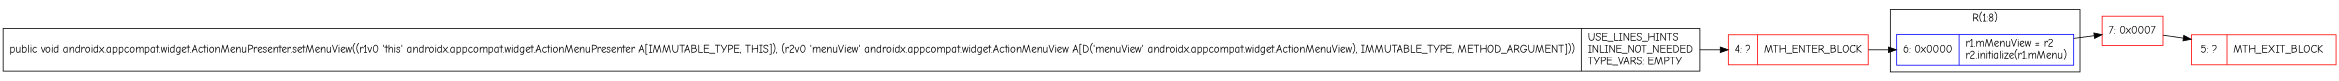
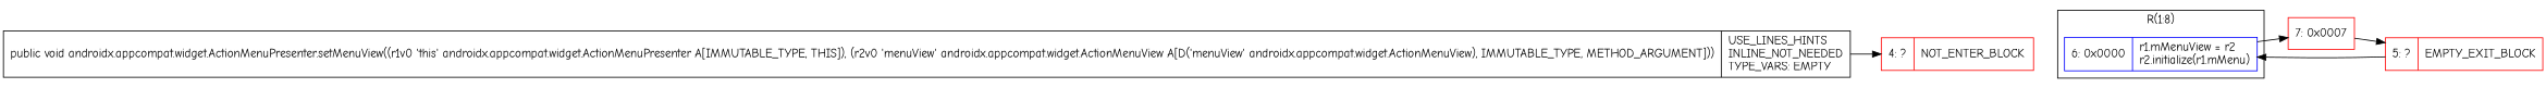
  digraph {
    fontname="Comic Neue"
    rankdir=LR
    node [color=red fontname="Comic Neue" shape=record]
    edge [fontname="Comic Neue"]
    n1 [color=blue label="{6\:\ 0x0000|r1.mMenuView = r2\lr2.initialize(r1.mMenu)\l}"]
    n2 [label="{7\:\ 0x0007}"]
-   n3 [label="{5\:\ ?|MTH_EXIT_BLOCK\l}"]
-   n4 [label="{4\:\ ?|MTH_ENTER_BLOCK\l}"]
+   n3 [label="{5\:\ ?|EMPTY_EXIT_BLOCK\l}"]
+   n4 [label="{4\:\ ?|NOT_ENTER_BLOCK\l}"]
    n5 [label="{public void androidx.appcompat.widget.ActionMenuPresenter.setMenuView((r1v0 'this' androidx.appcompat.widget.ActionMenuPresenter A[IMMUTABLE_TYPE, THIS]), (r2v0 'menuView' androidx.appcompat.widget.ActionMenuView A[D('menuView' androidx.appcompat.widget.ActionMenuView), IMMUTABLE_TYPE, METHOD_ARGUMENT]))  | USE_LINES_HINTS\lINLINE_NOT_NEEDED\lTYPE_VARS: EMPTY\l}" color=""]
    subgraph cluster_1 {
      label="R(1:8)"
      n1
    }
    n1 -> n2
    n2 -> n3
-   n4 -> n1
+   n3 -> n1
    n5 -> n4
  }
